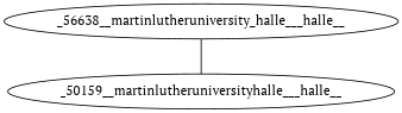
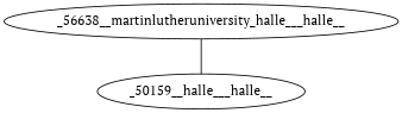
  graph {
    fontname="PT Serif"
    node [fontname="PT Serif"]
    _56638__martinlutheruniversity_halle___halle__
-   _50159__martinlutheruniversityhalle___halle__
+   _50159__martinlutheruniversityhalle___halle__ [label=_50159__halle___halle__]
    _56638__martinlutheruniversity_halle___halle__ -- _50159__martinlutheruniversityhalle___halle__ [fontname="PT Serif"]
  }
